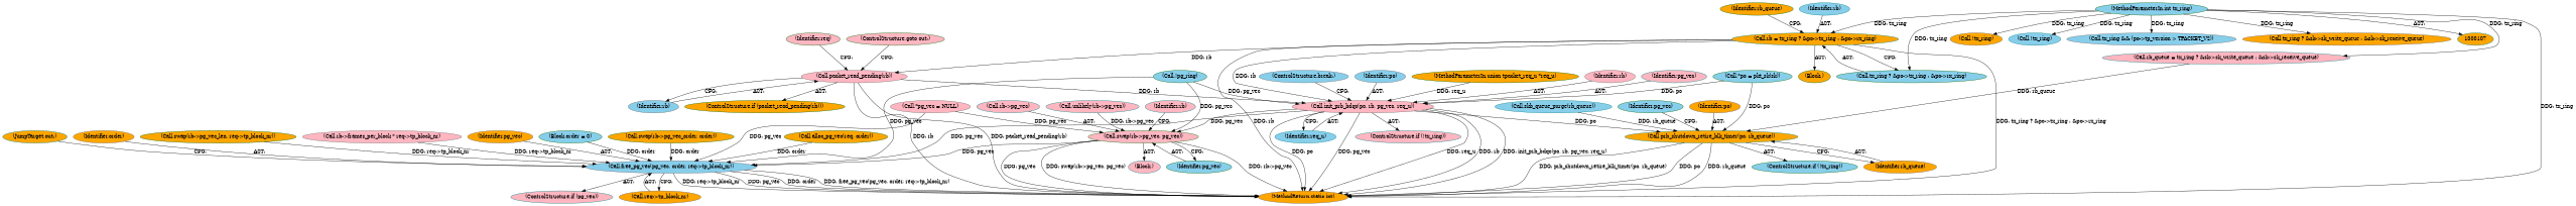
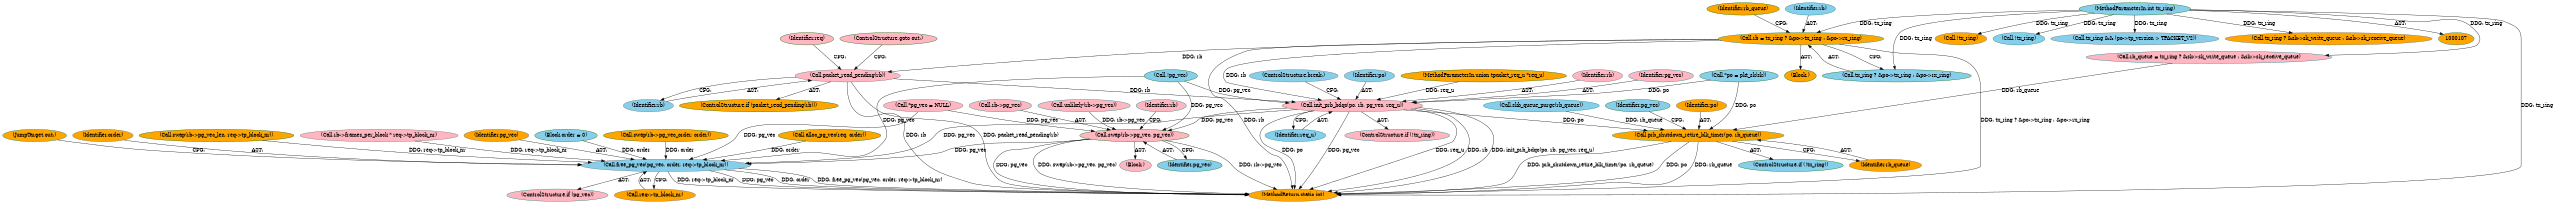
  digraph {
    node [color=gray40 fillcolor=orange style=filled]
    n1 [fillcolor=lightpink label="(Call,packet_read_pending(rb))"]
    n2 [fillcolor=lightpink label="(Call,init_prb_bdqc(po, rb, pg_vec, req_u))"]
    n3 [label="(MethodReturn,static int)"]
    n4 [fillcolor=skyblue label="(Identifier,rb)"]
    n5 [color=darkgreen label="(ControlStructure,if (packet_read_pending(rb)))"]
    n6 [color=darkgreen fillcolor=lightpink label="(Call,swap(rb->pg_vec, pg_vec))"]
    n7 [fillcolor=skyblue label="(Call,free_pg_vec(pg_vec, order, req->tp_block_nr))"]
    n8 [color=teal label="(Call,prb_shutdown_retire_blk_timer(po, rb_queue))"]
    n9 [color=teal fillcolor=lightpink label="(ControlStructure,if (!tx_ring))"]
    n10 [color=teal fillcolor=skyblue label="(Identifier,req_u)"]
    n11 [color=teal label="(Call,rb = tx_ring ? &po->tx_ring : &po->rx_ring)"]
    n12 [color=darkgreen label="(Block,)"]
    n13 [color=darkgreen fillcolor=skyblue label="(Call,tx_ring ? &po->tx_ring : &po->rx_ring)"]
    n14 [color=darkgreen fillcolor=skyblue label="(MethodParameterIn,int tx_ring)"]
    n15 [label="(Call,!tx_ring)"]
    n16 [color=teal fillcolor=skyblue label="(Call,!tx_ring)"]
    n17 [fillcolor=skyblue label="(Call,tx_ring && (po->tp_version > TPACKET_V2))"]
    n18 [label="(Call,tx_ring ? &sk->sk_write_queue : &sk->sk_receive_queue)"]
    n19 [color=teal fillcolor=lightpink label="(Call,rb_queue = tx_ring ? &sk->sk_write_queue : &sk->sk_receive_queue)"]
    1000107 [color=teal]
    n21 [color=darkgreen fillcolor=skyblue label="(Identifier,pg_vec)"]
    n22 [color=teal fillcolor=lightpink label="(Block,)"]
    n23 [label="(Call,req->tp_block_nr)"]
    n24 [color=teal fillcolor=lightpink label="(ControlStructure,if (pg_vec))"]
    n25 [label="(Identifier,rb_queue)"]
    n26 [color=darkgreen fillcolor=skyblue label="(ControlStructure,if (!tx_ring))"]
    n27 [color=teal fillcolor=lightpink label="(Call,unlikely(rb->pg_vec))"]
    n28 [label="(Identifier,po)"]
    n29 [color=teal fillcolor=lightpink label="(Identifier,rb)"]
    n30 [fillcolor=lightpink label="(Call,rb->frames_per_block * req->tp_block_nr)"]
-   n31 [color=darkgreen fillcolor=skyblue label="(Call,!pg_ring)"]
+   n31 [color=darkgreen fillcolor=skyblue label="(Call,!pg_vec)"]
    n32 [label="(Identifier,pg_vec)"]
    n33 [color=darkgreen label="(Identifier,rb_queue)"]
    n34 [color=darkgreen fillcolor=skyblue label="(Block,order = 0)"]
    n35 [fillcolor=skyblue label="(Identifier,po)"]
    n36 [color=darkgreen label="(Call,swap(rb->pg_vec_order, order))"]
    n37 [color=teal fillcolor=skyblue label="(Identifier,rb)"]
    n38 [color=darkgreen fillcolor=skyblue label="(Call,*po = pkt_sk(sk))"]
    n39 [color=darkgreen label="(MethodParameterIn,union tpacket_req_u *req_u)"]
    n40 [color=teal fillcolor=lightpink label="(Call,rb->pg_vec)"]
    n41 [color=darkgreen label="(Call,alloc_pg_vec(req, order))"]
    n42 [fillcolor=lightpink label="(Identifier,rb)"]
    n43 [color=darkgreen fillcolor=lightpink label="(Identifier,req)"]
    n44 [color=teal fillcolor=skyblue label="(Call,skb_queue_purge(rb_queue))"]
    n45 [color=teal label="(JumpTarget,out:)"]
    n46 [color=teal fillcolor=lightpink label="(Identifier,pg_vec)"]
    n47 [fillcolor=skyblue label="(ControlStructure,break;)"]
    n48 [fillcolor=lightpink label="(Call,*pg_vec = NULL)"]
    n49 [color=darkgreen fillcolor=lightpink label="(ControlStructure,goto out;)"]
    n50 [label="(Identifier,order)"]
    n51 [color=darkgreen fillcolor=skyblue label="(Identifier,pg_vec)"]
    n52 [color=darkgreen label="(Call,swap(rb->pg_vec_len, req->tp_block_nr))"]
    n1 -> n2 [label="DDG: rb"]
    n1 -> n3 [label="DDG: rb"]
    n1 -> n3 [label="DDG: packet_read_pending(rb)"]
    n1 -> n4 [label="CFG: "]
    n1 -> n5 [label="AST: "]
    n2 -> n3 [label="DDG: pg_vec"]
    n2 -> n3 [label="DDG: req_u"]
    n2 -> n3 [label="DDG: rb"]
    n2 -> n3 [label="DDG: init_prb_bdqc(po, rb, pg_vec, req_u)"]
    n2 -> n3 [label="DDG: po"]
    n2 -> n6 [label="DDG: pg_vec"]
    n2 -> n7 [label="DDG: pg_vec"]
    n2 -> n8 [label="DDG: po"]
    n2 -> n9 [label="AST: "]
    n2 -> n10 [label="CFG: "]
    n4 -> n1 [label="AST: "]
    n6 -> n3 [label="DDG: pg_vec"]
    n6 -> n3 [label="DDG: swap(rb->pg_vec, pg_vec)"]
    n6 -> n3 [label="DDG: rb->pg_vec"]
    n6 -> n7 [label="DDG: pg_vec"]
    n6 -> n21 [label="CFG: "]
    n6 -> n22 [label="AST: "]
    n7 -> n3 [label="DDG: req->tp_block_nr"]
    n7 -> n3 [label="DDG: pg_vec"]
    n7 -> n3 [label="DDG: order"]
    n7 -> n3 [label="DDG: free_pg_vec(pg_vec, order, req->tp_block_nr)"]
    n7 -> n23 [label="CFG: "]
    n7 -> n24 [label="AST: "]
    n8 -> n3 [label="DDG: prb_shutdown_retire_blk_timer(po, rb_queue)"]
    n8 -> n3 [label="DDG: po"]
    n8 -> n3 [label="DDG: rb_queue"]
    n8 -> n25 [label="CFG: "]
    n8 -> n26 [label="AST: "]
    n10 -> n2 [label="AST: "]
    n11 -> n1 [label="DDG: rb"]
    n11 -> n2 [label="DDG: rb"]
    n11 -> n3 [label="DDG: rb"]
    n11 -> n3 [label="DDG: tx_ring ? &po->tx_ring : &po->rx_ring"]
    n11 -> n12 [label="AST: "]
    n11 -> n13 [label="CFG: "]
    n13 -> n11 [label="AST: "]
    n14 -> n3 [label="DDG: tx_ring"]
    n14 -> n11 [label="DDG: tx_ring"]
    n14 -> n13 [label="DDG: tx_ring"]
    n14 -> n15 [label="DDG: tx_ring"]
    n14 -> n16 [label="DDG: tx_ring"]
    n14 -> n17 [label="DDG: tx_ring"]
    n14 -> n18 [label="DDG: tx_ring"]
    n14 -> n19 [label="DDG: tx_ring"]
    n14 -> 1000107 [label="AST: "]
    n19 -> n8 [label="DDG: rb_queue"]
    n21 -> n6 [label="AST: "]
    n23 -> n7 [label="AST: "]
    n25 -> n8 [label="AST: "]
    n27 -> n6 [label="DDG: rb->pg_vec"]
    n28 -> n8 [label="AST: "]
    n29 -> n6 [label="CFG: "]
    n30 -> n7 [label="DDG: req->tp_block_nr"]
    n31 -> n2 [label="DDG: pg_vec"]
    n31 -> n6 [label="DDG: pg_vec"]
    n31 -> n7 [label="DDG: pg_vec"]
    n32 -> n7 [label="AST: "]
    n33 -> n11 [label="CFG: "]
    n34 -> n7 [label="DDG: order"]
    n35 -> n2 [label="AST: "]
    n36 -> n7 [label="DDG: order"]
    n37 -> n11 [label="AST: "]
    n38 -> n2 [label="DDG: po"]
    n38 -> n8 [label="DDG: po"]
    n39 -> n2 [label="DDG: req_u"]
    n40 -> n6 [label="AST: "]
    n41 -> n7 [label="DDG: order"]
    n42 -> n2 [label="AST: "]
    n43 -> n1 [label="CFG: "]
    n44 -> n8 [label="DDG: rb_queue"]
    n45 -> n7 [label="CFG: "]
    n46 -> n2 [label="AST: "]
    n47 -> n2 [label="CFG: "]
    n48 -> n6 [label="DDG: pg_vec"]
    n48 -> n7 [label="DDG: pg_vec"]
    n49 -> n1 [label="CFG: "]
    n50 -> n7 [label="AST: "]
    n51 -> n8 [label="CFG: "]
    n52 -> n7 [label="DDG: req->tp_block_nr"]
  }
